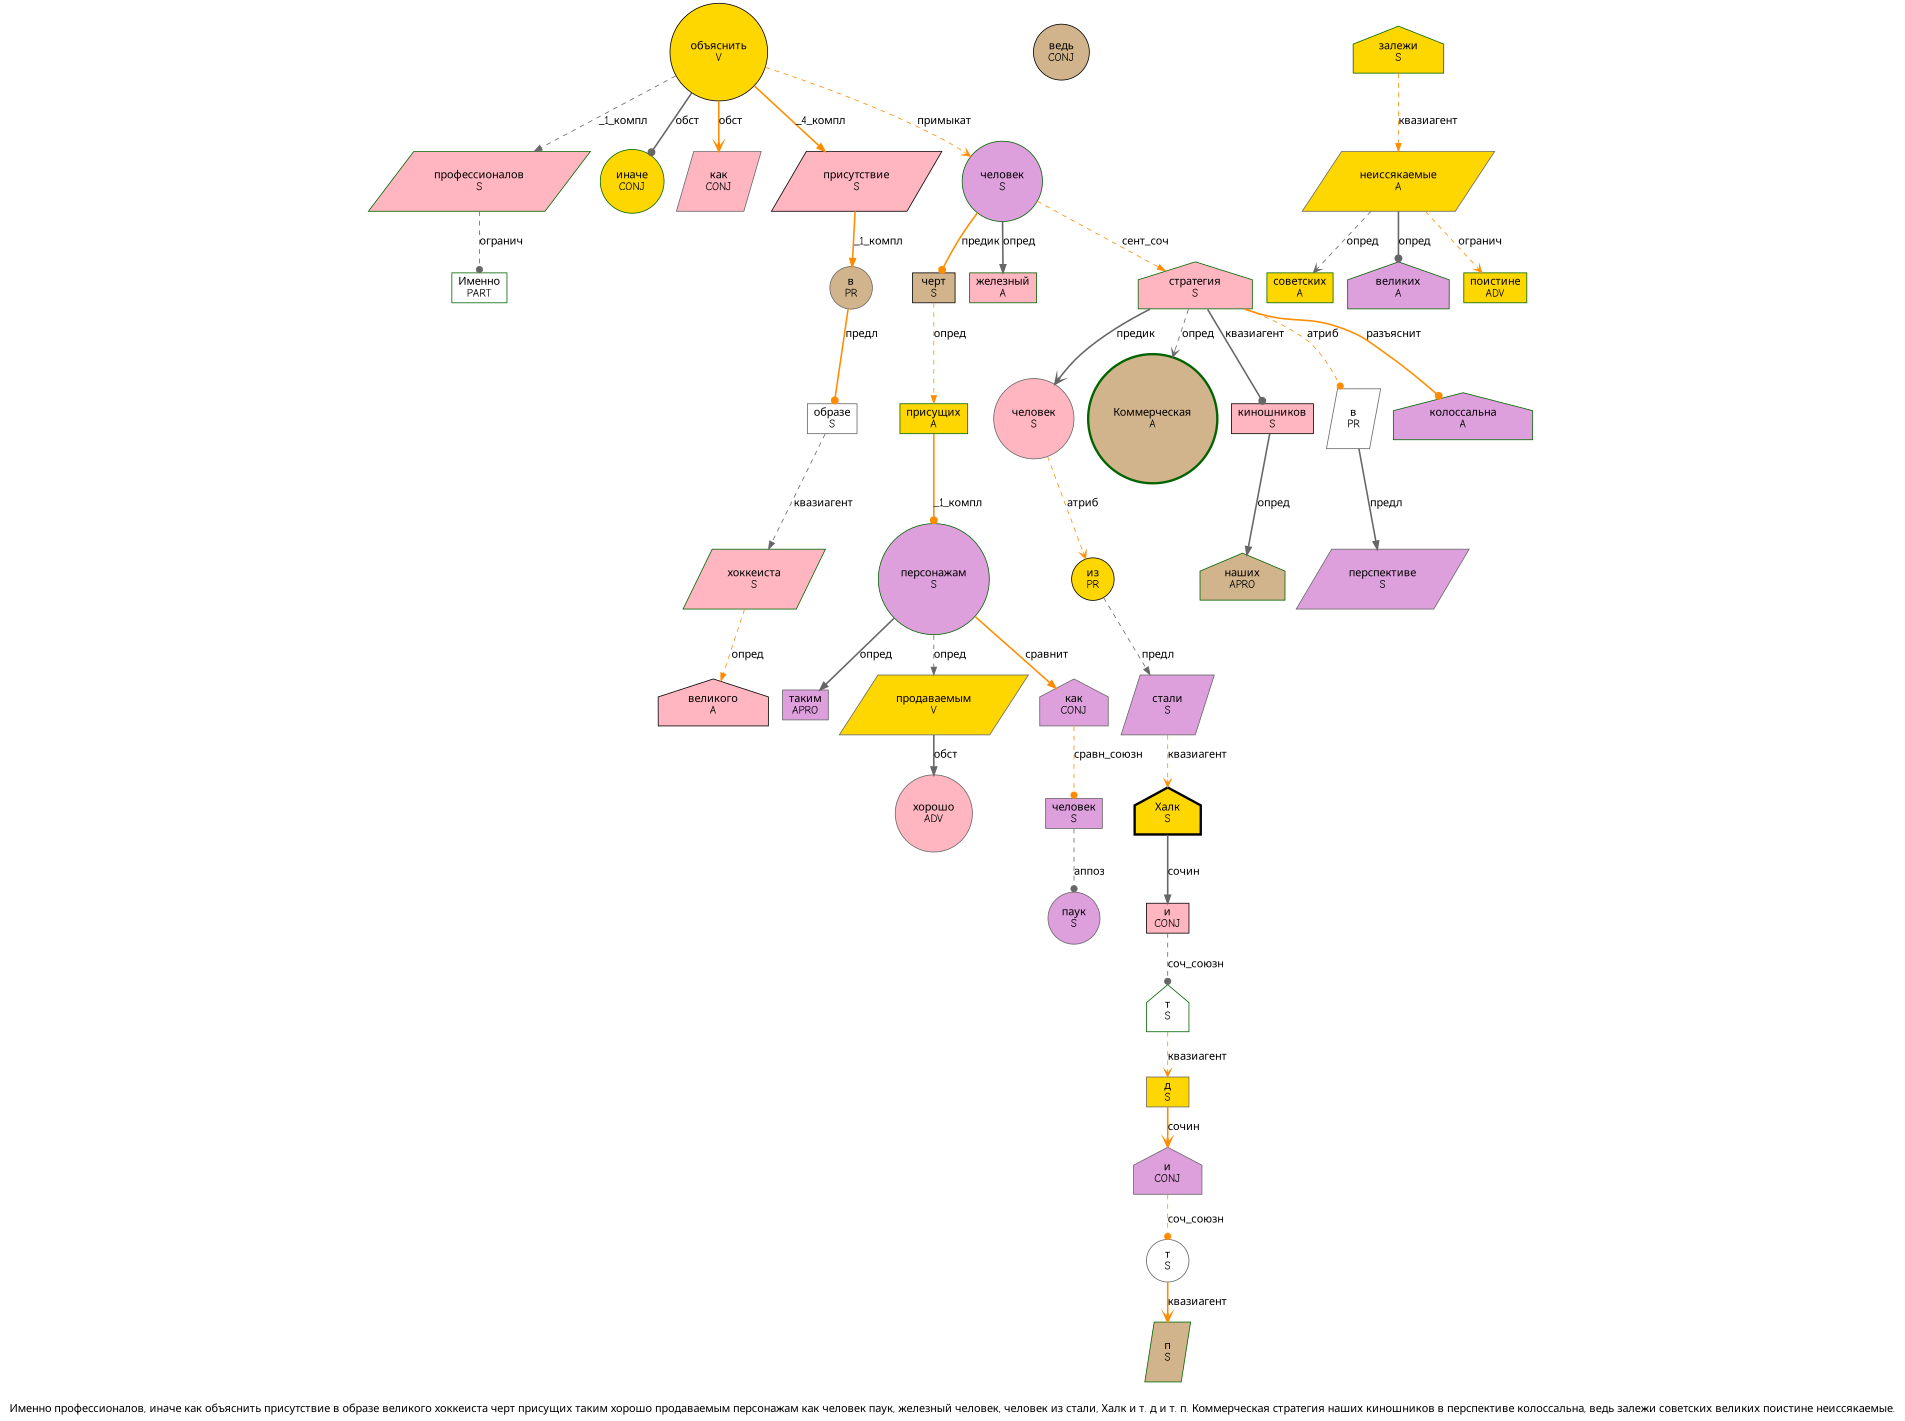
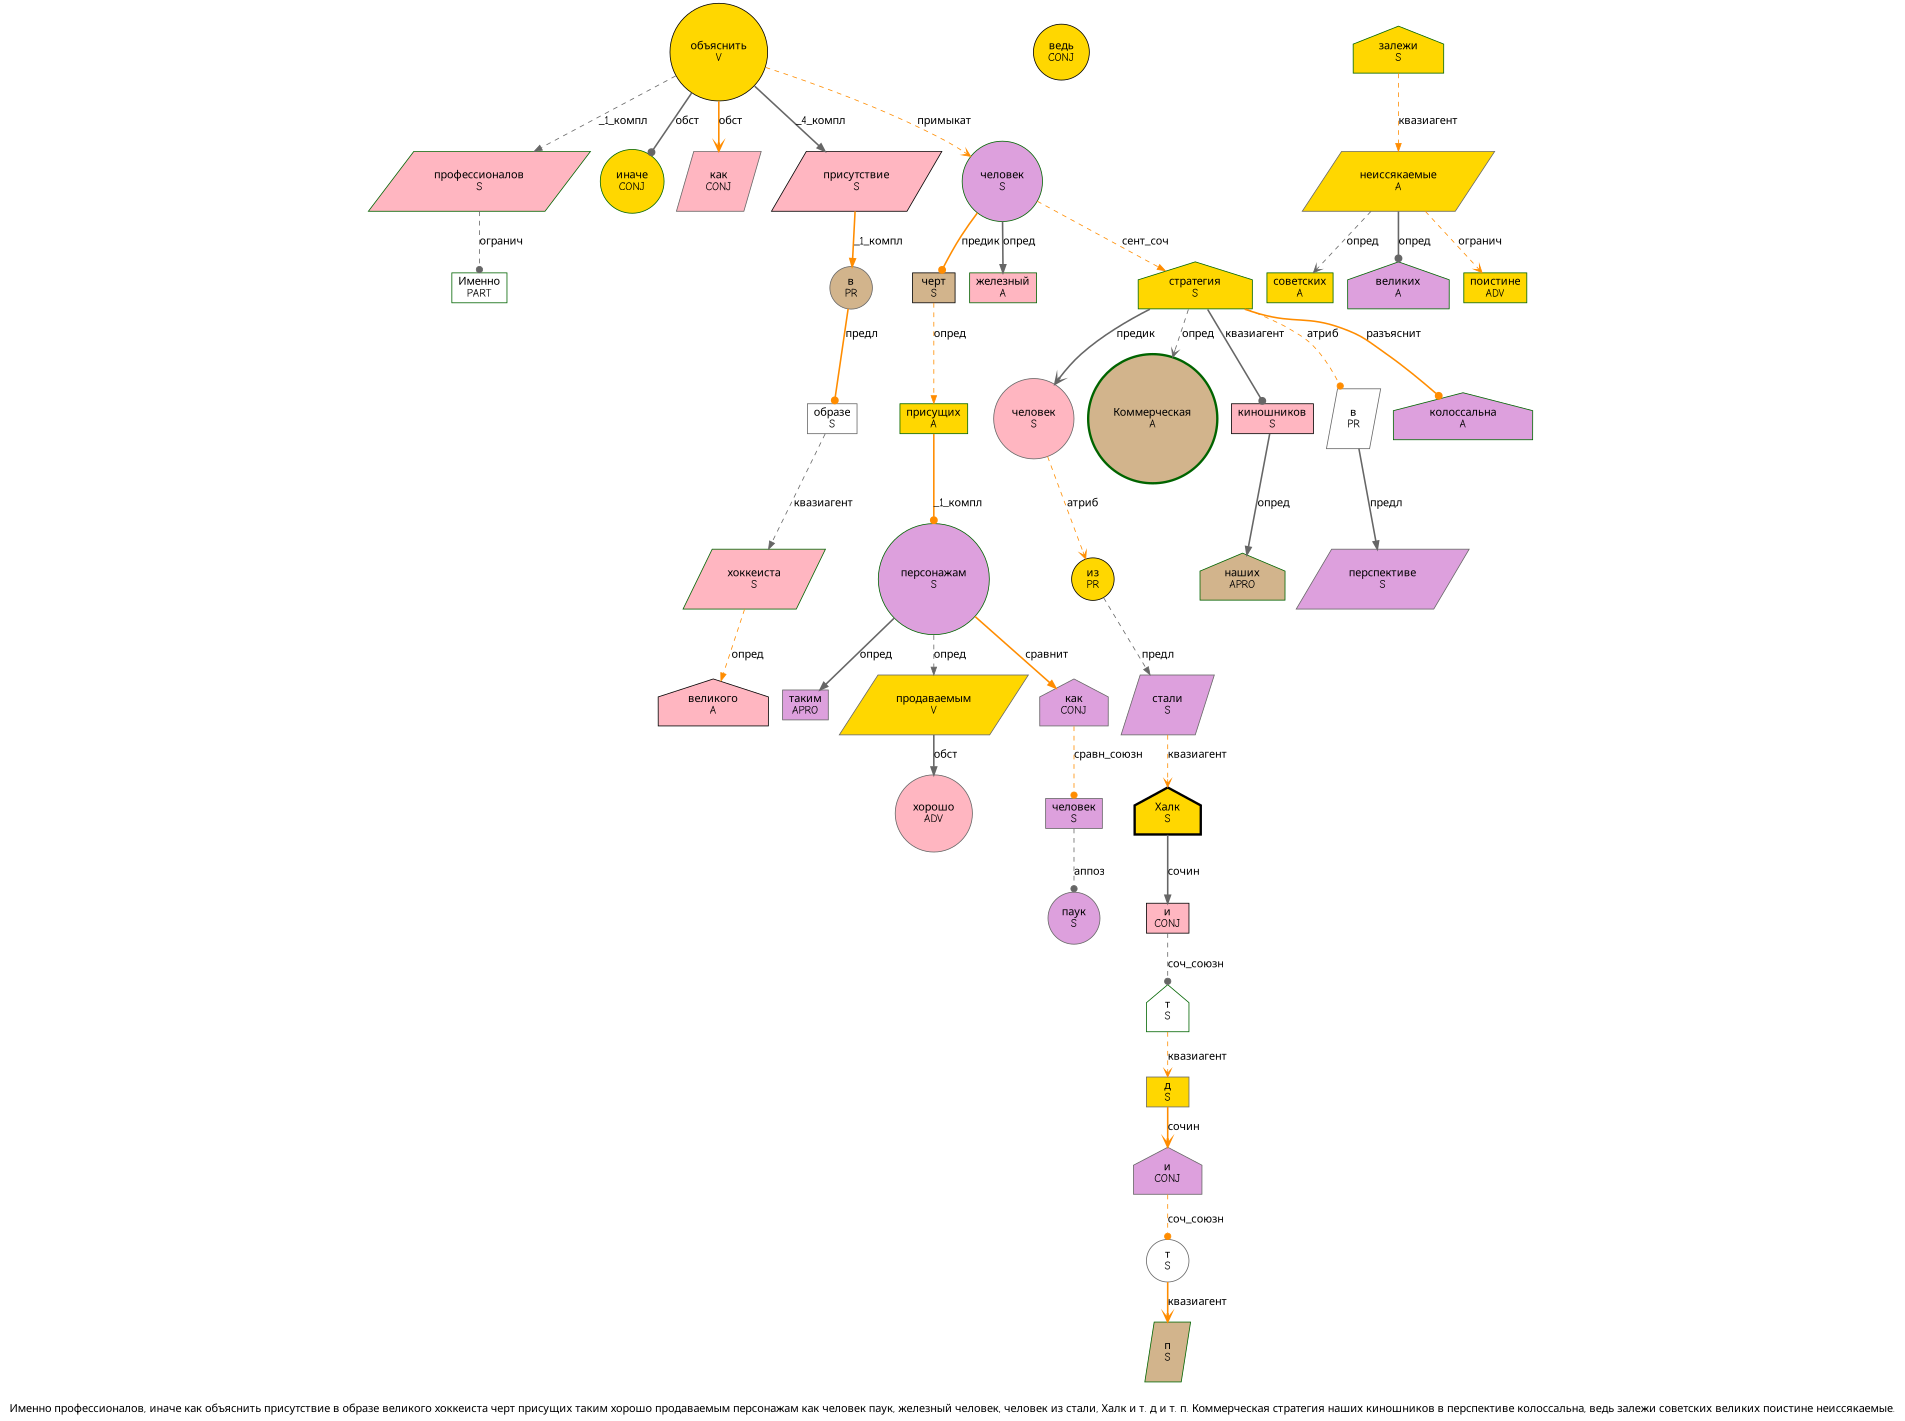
  digraph {
    fontname="Comic Neue"
    label="Именно профессионалов, иначе как объяснить присутствие в образе великого хоккеиста черт присущих таким хорошо продаваемым персонажам как человек паук, железный человек, человек из стали, Халк и т. д и т. п. Коммерческая стратегия наших киношников в перспективе колоссальна, ведь залежи советских великих поистине неиссякаемые."
    node [color=darkgreen fillcolor=gold fontname="Comic Neue" penwidth=1 shape=box style=filled]
    edge [arrowhead=normal color=darkorange fontname="Comic Neue" style=dashed]
    n1 [fillcolor=white label="Именно\nPART"]
    n2 [fillcolor=lightpink label="профессионалов\nS" shape=parallelogram]
    n3 [label="иначе\nCONJ" shape=circle]
    n4 [color=gray40 fillcolor=lightpink label="как\nCONJ" shape=parallelogram]
    n5 [color=black label="объяснить\nV" shape=circle]
    n6 [color=black fillcolor=lightpink label="присутствие\nS" shape=parallelogram]
    n7 [fillcolor=plum label="человек\nS" shape=circle]
    n8 [color=gray40 fillcolor=tan label="в\nPR" shape=circle]
    n9 [color=black fillcolor=tan label="черт\nS"]
    n10 [fillcolor=lightpink label="железный\nA"]
-   n11 [fillcolor=lightpink label="стратегия\nS" shape=house]
+   n11 [label="стратегия\nS" shape=house]
    n12 [color=gray40 fillcolor=white label="образе\nS"]
    n13 [fillcolor=lightpink label="хоккеиста\nS" shape=parallelogram]
    n14 [color=black fillcolor=lightpink label="великого\nA" shape=house]
    n15 [label="присущих\nA"]
    n16 [fillcolor=plum label="персонажам\nS" shape=circle]
    n17 [color=gray40 fillcolor=plum label="таким\nAPRO"]
    n18 [color=gray40 label="продаваемым\nV" shape=parallelogram]
    n19 [color=gray40 fillcolor=plum label="как\nCONJ" shape=house]
    n20 [color=gray40 fillcolor=lightpink label="хорошо\nADV" shape=circle]
    n21 [color=gray40 fillcolor=plum label="человек\nS"]
    n22 [color=gray40 fillcolor=plum label="паук\nS" shape=circle]
    n23 [color=gray40 fillcolor=lightpink label="человек\nS" shape=circle]
    n24 [fillcolor=tan label="Коммерческая\nA" penwidth=3 shape=circle]
    n25 [color=black fillcolor=lightpink label="киношников\nS"]
    n26 [color=gray40 fillcolor=white label="в\nPR" shape=parallelogram]
    n27 [fillcolor=plum label="колоссальна\nA" shape=house]
    n28 [color=black label="из\nPR" shape=circle]
    n29 [color=gray40 fillcolor=plum label="стали\nS" shape=parallelogram]
    n30 [color=black label="Халк\nS" penwidth=3 shape=house]
    n31 [color=black fillcolor=lightpink label="и\nCONJ"]
    n32 [fillcolor=white label="т\nS" shape=house]
    n33 [color=gray40 label="д\nS"]
    n34 [color=gray40 fillcolor=plum label="и\nCONJ" shape=house]
    n35 [color=gray40 fillcolor=white label="т\nS" shape=circle]
    n36 [fillcolor=tan label="п\nS" shape=parallelogram]
    n37 [fillcolor=tan label="наших\nAPRO" shape=house]
    n38 [color=gray40 fillcolor=plum label="перспективе\nS" shape=parallelogram]
-   n39 [color=black fillcolor=tan label="ведь\nCONJ" shape=circle]
+   n39 [color=black label="ведь\nCONJ" shape=circle]
    n40 [label="залежи\nS" shape=house]
    n41 [color=gray40 label="неиссякаемые\nA" shape=parallelogram]
    n42 [label="советских\nA"]
    n43 [fillcolor=plum label="великих\nA" shape=house]
    n44 [label="поистине\nADV"]
    n2 -> n1 [arrowhead=dot color=gray40 label="огранич"]
    n5 -> n2 [color=gray40 label="_1_компл"]
    n5 -> n3 [arrowhead=dot color=gray40 label="обст" style=bold]
    n5 -> n4 [arrowhead=vee label="обст" style=bold]
-   n5 -> n6 [label="_4_компл" style=bold]
+   n5 -> n6 [color=gray40 label="_4_компл" style=bold]
    n5 -> n7 [arrowhead=vee label="примыкат"]
    n6 -> n8 [label="_1_компл" style=bold]
    n7 -> n9 [arrowhead=dot label="предик" style=bold]
    n7 -> n10 [color=gray40 label="опред" style=bold]
    n7 -> n11 [label="сент_соч"]
    n8 -> n12 [arrowhead=dot label="предл" style=bold]
    n9 -> n15 [label="опред"]
    n11 -> n23 [arrowhead=vee color=gray40 label="предик" style=bold]
    n11 -> n24 [arrowhead=vee color=gray40 label="опред"]
    n11 -> n25 [arrowhead=dot color=gray40 label="квазиагент" style=bold]
    n11 -> n26 [arrowhead=dot label="атриб"]
    n11 -> n27 [arrowhead=dot label="разъяснит" style=bold]
    n12 -> n13 [color=gray40 label="квазиагент"]
    n13 -> n14 [label="опред"]
    n15 -> n16 [arrowhead=dot label="_1_компл" style=bold]
    n16 -> n17 [color=gray40 label="опред" style=bold]
    n16 -> n18 [color=gray40 label="опред"]
    n16 -> n19 [label="сравнит" style=bold]
    n18 -> n20 [color=gray40 label="обст" style=bold]
    n19 -> n21 [arrowhead=dot label="сравн_союзн"]
    n21 -> n22 [arrowhead=dot color=gray40 label="аппоз"]
    n23 -> n28 [arrowhead=vee label="атриб"]
    n25 -> n37 [color=gray40 label="опред" style=bold]
    n26 -> n38 [color=gray40 label="предл" style=bold]
    n28 -> n29 [color=gray40 label="предл"]
    n29 -> n30 [arrowhead=vee label="квазиагент"]
    n30 -> n31 [color=gray40 label="сочин" style=bold]
    n31 -> n32 [arrowhead=dot color=gray40 label="соч_союзн"]
    n32 -> n33 [arrowhead=vee label="квазиагент"]
    n33 -> n34 [arrowhead=vee label="сочин" style=bold]
    n34 -> n35 [arrowhead=dot label="соч_союзн"]
    n35 -> n36 [arrowhead=vee label="квазиагент" style=bold]
    n40 -> n41 [label="квазиагент"]
    n41 -> n42 [arrowhead=vee color=gray40 label="опред"]
    n41 -> n43 [arrowhead=dot color=gray40 label="опред" style=bold]
    n41 -> n44 [arrowhead=vee label="огранич"]
  }
